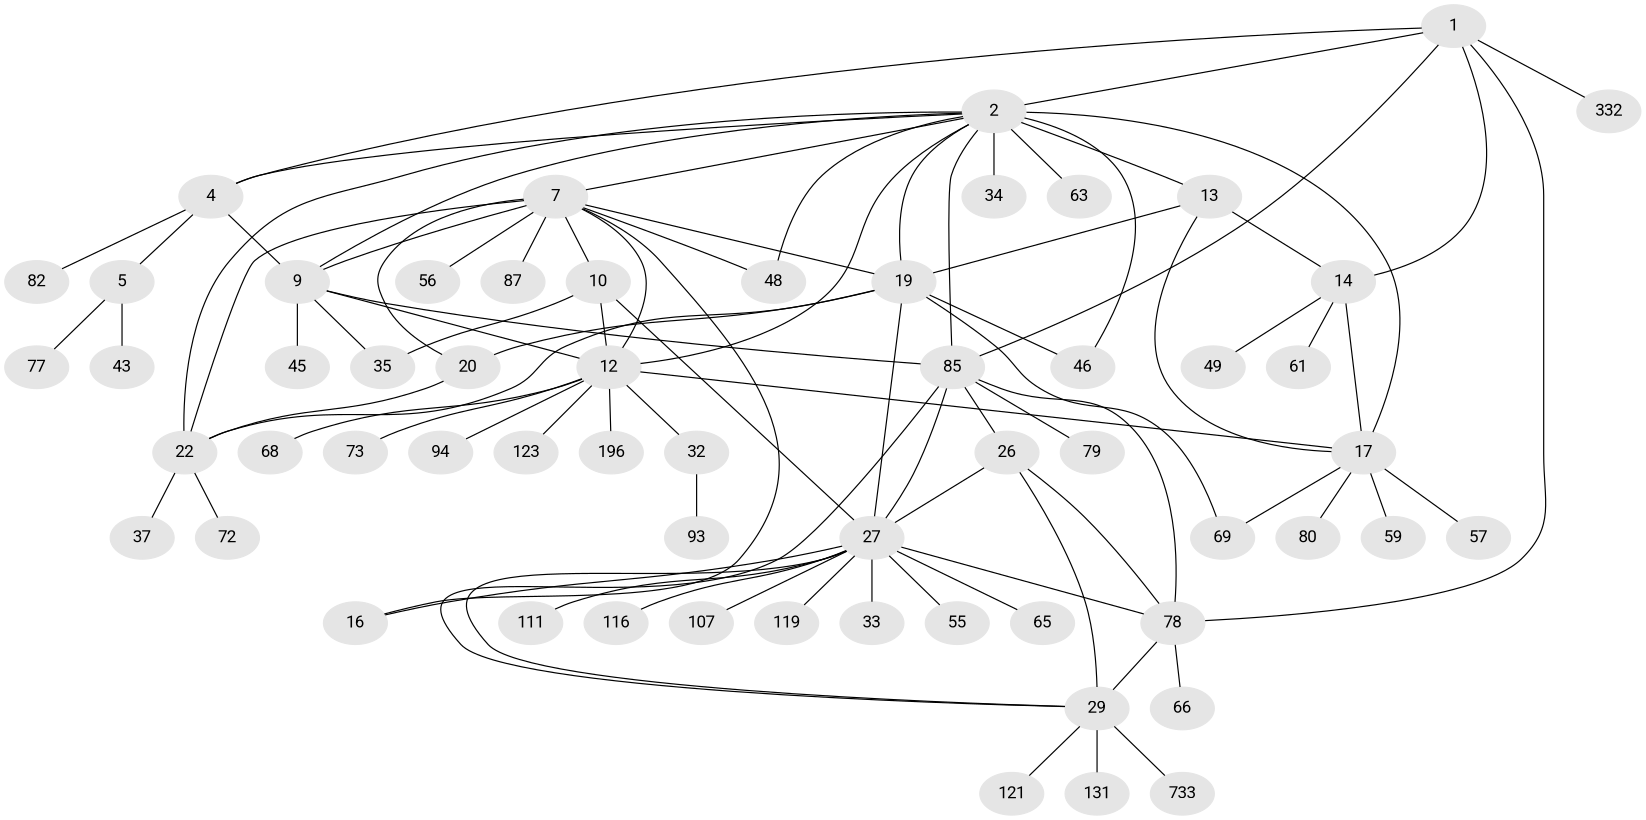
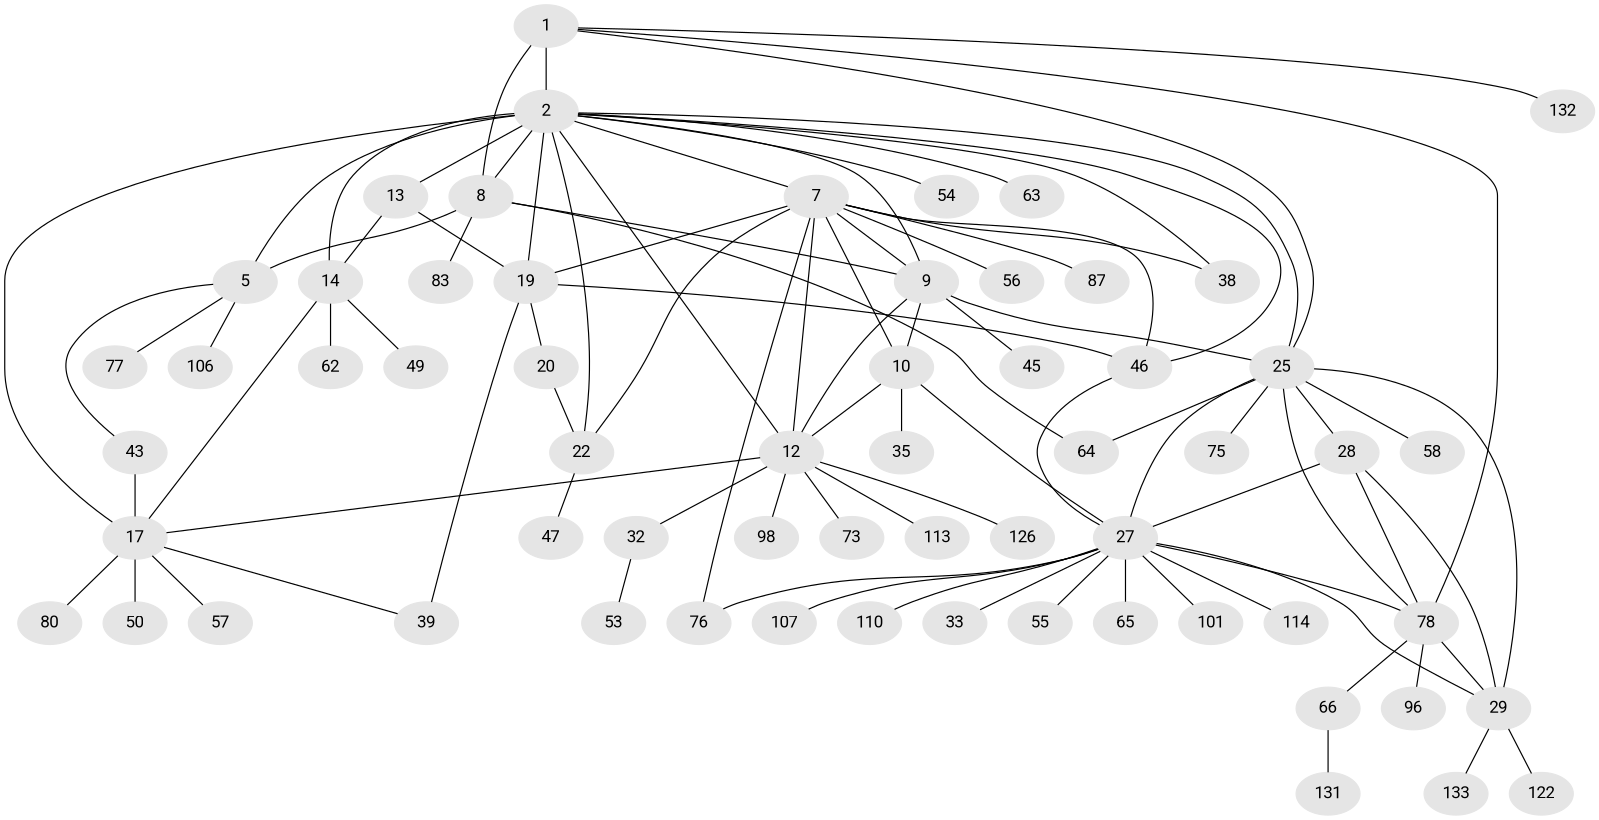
  graph {
    fontname=Roboto
    node [color=gray90 fontname=Roboto style=filled]
    edge [fontname=Roboto]
    2 [super="+6+15+3"]
-   4 [super="+40"]
+   4 [super="+40" label=8]
    5
    7 [super="+90+8"]
    9 [super="+130+11+59+44"]
    12
    13 [super="+71"]
    14
    n9 [label=17 super="+82+18+74"]
    19 [super="+61+81+21+115"]
    22 [super="+95+23"]
-   25 [super="+41" label=85]
-   34
-   38 [label=48]
+   25 [super="+41"]
+   34 [label=54]
+   38
    46
    63
    1
    n18 [label=78 super="+30"]
-   132 [label=332]
-   83 [label=82]
+   132
+   64
+   83
    43
    77
+   106
    29
    66
+   96
    10 [super="+98"]
    20 [super="+113"]
    56 [super="+111+80"]
    n31 [label=87]
-   76 [super="+78" label=16]
+   76 [super="+78"]
    45
    32
-   68
+   68 [label=98]
    73 [super="+108+109"]
-   94
-   123
-   126 [label=196]
+   123 [label=113]
+   126
    49
-   62 [label=61]
-   50 [label=59]
+   62
+   50
    57
    n44 [label=80]
-   69
+   69 [label=39]
    27
-   47 [label=37]
-   72
-   26 [super="+84+97"]
-   75 [label=79]
+   47
+   26 [super="+84+97" label=28]
+   58
+   75
    35
    33 [super="+120"]
    55
    65
-   101 [label=111]
-   116
+   101
+   116 [label=114]
    n58 [label=107 super="+118"]
-   119
-   93
-   121
+   119 [label=110]
+   93 [label=53]
+   121 [label=122]
    131
-   133 [label=733]
+   133
    2 -- 4 [weight=3]
+   2 -- 5 [weight=3]
    2 -- 7
    2 -- 9
    2 -- 12
    2 -- 13 [weight=2]
-   1 -- 14 [weight=2]
+   2 -- 14 [weight=2]
    2 -- n9 [weight=4]
    2 -- 19 [weight=2]
    2 -- 22
    2 -- 25
    2 -- 34
    2 -- 38
    2 -- 46
    2 -- 63
    4 -- 5
    4 -- 9
+   4 -- 64
    4 -- 83
    5 -- 43
    5 -- 77
+   5 -- 106
    7 -- 9 [weight=4]
    7 -- 12 [weight=2]
    7 -- 19 [weight=2]
    7 -- 22 [weight=2]
    7 -- 38
    7 -- 10 [weight=2]
-   7 -- 20
+   7 -- 46
    7 -- 56
    7 -- n31
    7 -- 76
    9 -- 12 [weight=2]
    9 -- 25
-   9 -- 35 [weight=2]
+   9 -- 10 [weight=2]
    9 -- 45
    12 -- n9 [weight=2]
    12 -- 32
    12 -- 68
    12 -- 73
-   12 -- 94
    12 -- 123
    12 -- 126
    13 -- 14
-   13 -- n9 [weight=2]
+   43 -- n9 [weight=2]
    13 -- 19
    14 -- n9 [weight=2]
    14 -- 49
    14 -- 62
    n9 -- 50
    n9 -- 57
    n9 -- n44
    n9 -- 69
-   19 -- 22 [weight=4]
    19 -- 46
    19 -- 20 [weight=2]
    19 -- 69
-   19 -- 27
+   46 -- 27
    22 -- 47
-   22 -- 72
    25 -- n18 [weight=2]
+   25 -- 64
    25 -- 29
    25 -- 27
    25 -- 26
+   25 -- 58
    25 -- 75
    1 -- 2 [weight=3]
    1 -- 4
    1 -- 25
    1 -- n18
    1 -- 132
    n18 -- 29 [weight=2]
    n18 -- 66
+   n18 -- 96
    29 -- 121
-   29 -- 131
+   66 -- 131
    29 -- 133
    10 -- 12
    10 -- 27
    10 -- 35
    20 -- 22 [weight=2]
    32 -- 93
    27 -- n18 [weight=2]
    27 -- 29
    27 -- 76
    27 -- 33
    27 -- 55
    27 -- 65
    27 -- 101
    27 -- 116
    27 -- n58
    27 -- 119
    26 -- n18 [weight=2]
    26 -- 29
    26 -- 27
  }
